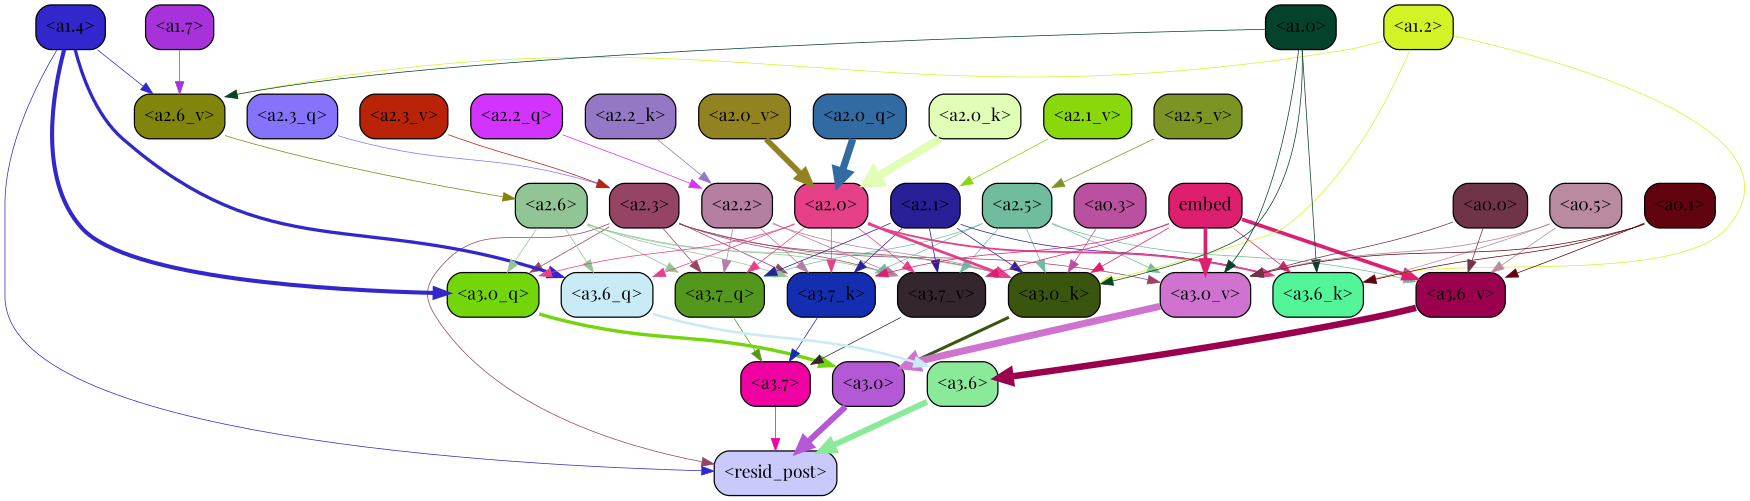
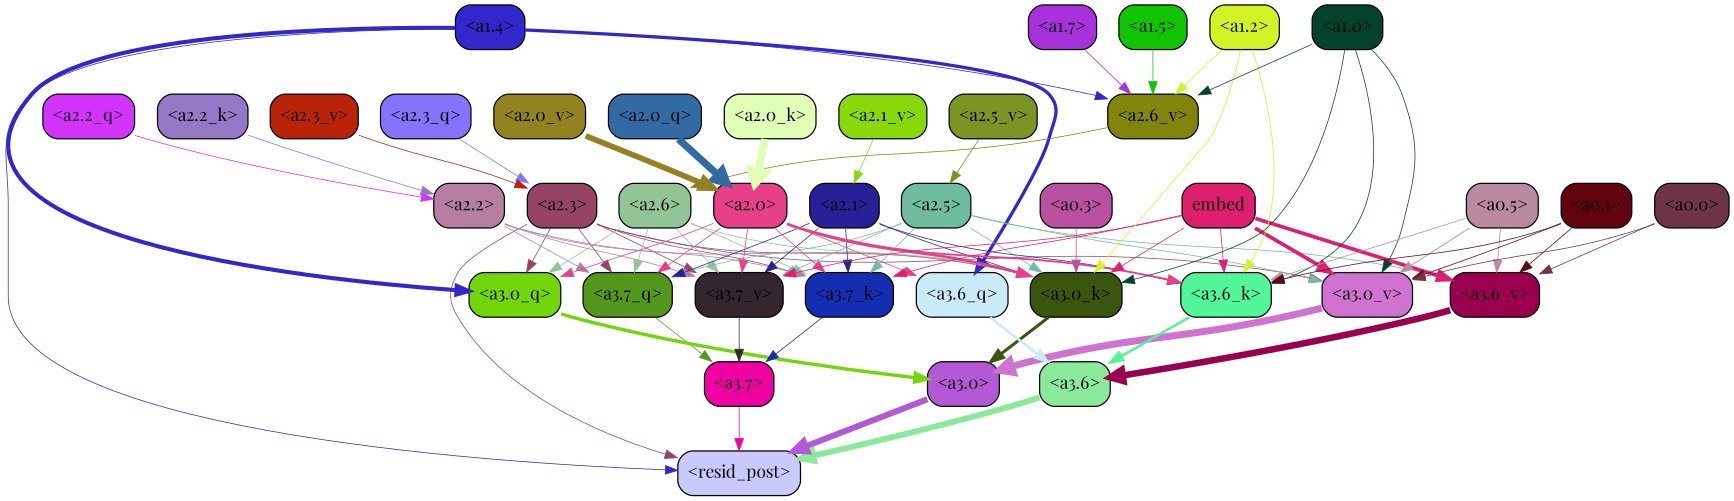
  strict digraph {
    fontname="Playfair Display"
    splines=true
    node [color=black fontname="Playfair Display" shape=box style="filled, rounded"]
    edge [color="#964465" fontname="Playfair Display" penwidth=0.6]
    "<a3.7>" [fillcolor="#f002a2"]
    "<resid_post>" [fillcolor="#cac9fc"]
    "<a3.6>" [fillcolor="#8bea9a"]
    "<a3.0>" [fillcolor="#b459d5"]
    "<a2.3>" [fillcolor="#964465"]
    "<a3.7_q>" [fillcolor="#54971d"]
    "<a3.0_q>" [fillcolor="#72d60a"]
    "<a3.7_k>" [fillcolor="#142eb1"]
    "<a3.0_k>" [fillcolor="#3a550d"]
    "<a3.7_v>" [fillcolor="#33262f"]
    "<a3.0_v>" [fillcolor="#cf72d0"]
    "<a1.4>" [fillcolor="#3227cc"]
    "<a3.6_q>" [fillcolor="#c8ebf5"]
    "<a2.6_v>" [fillcolor="#81850b"]
    "<a2.6>" [fillcolor="#92c596"]
    "<a3.6_k>" [fillcolor="#52f698"]
    "<a3.6_v>" [fillcolor="#9b004e"]
    "<a2.5>" [fillcolor="#6fbc9f"]
    "<a2.2>" [fillcolor="#b47fa1"]
    "<a2.1>" [fillcolor="#272097"]
    "<a2.0>" [fillcolor="#e54088"]
    embed [fillcolor="#de1e6f"]
    "<a1.2>" [fillcolor="#d4f326"]
    "<a1.0>" [fillcolor="#05422c"]
    "<a0.5>" [fillcolor="#b98aa0"]
    "<a0.1>" [fillcolor="#620410"]
    "<a0.3>" [fillcolor="#b950a0"]
    "<a0.0>" [fillcolor="#6f3448"]
    "<a2.3_q>" [fillcolor="#8673fb"]
    "<a2.2_q>" [fillcolor="#d233fd"]
    "<a2.0_q>" [fillcolor="#326aa4"]
    "<a2.2_k>" [fillcolor="#9478c5"]
    "<a2.0_k>" [fillcolor="#e0feb6"]
    "<a2.5_v>" [fillcolor="#7b9424"]
    "<a2.3_v>" [fillcolor="#b92307"]
    "<a2.1_v>" [fillcolor="#89d80b"]
    "<a2.0_v>" [fillcolor="#938220"]
    "<a1.7>" [fillcolor="#a731db"]
+   "<a1.5>" [fillcolor="#10c402"]
    "<a3.7>" -> "<resid_post>" [color="#f002a2"]
    "<a3.6>" -> "<resid_post>" [color="#8bea9a" penwidth=4.751612067222595]
    "<a3.0>" -> "<resid_post>" [color="#b459d5" penwidth=4.884142994880676]
    "<a2.3>" -> "<resid_post>"
    "<a2.3>" -> "<a3.7_q>"
    "<a2.3>" -> "<a3.0_q>"
    "<a2.3>" -> "<a3.7_k>"
    "<a2.3>" -> "<a3.0_k>"
    "<a2.3>" -> "<a3.7_v>"
    "<a2.3>" -> "<a3.0_v>"
    "<a3.7_q>" -> "<a3.7>" [color="#54971d"]
    "<a3.0_q>" -> "<a3.0>" [color="#72d60a" penwidth=2.7421876192092896]
    "<a3.7_k>" -> "<a3.7>" [color="#142eb1"]
    "<a3.0_k>" -> "<a3.0>" [color="#3a550d" penwidth=2.476402521133423]
    "<a3.7_v>" -> "<a3.7>" [color="#33262f"]
    "<a3.0_v>" -> "<a3.0>" [color="#cf72d0" penwidth=5.652270674705505]
    "<a1.4>" -> "<resid_post>" [color="#3227cc"]
    "<a1.4>" -> "<a3.0_q>" [color="#3227cc" penwidth=3.3040847778320312]
    "<a1.4>" -> "<a3.6_q>" [color="#3227cc" penwidth=2.6469622254371643]
    "<a1.4>" -> "<a2.6_v>" [color="#3227cc"]
    "<a3.6_q>" -> "<a3.6>" [color="#c8ebf5" penwidth=2.091020345687866]
    "<a2.6_v>" -> "<a2.6>" [color="#81850b"]
    "<a2.6>" -> "<a3.7_q>" [color="#92c596"]
    "<a2.6>" -> "<a3.0_q>" [color="#92c596"]
    "<a2.6>" -> "<a3.7_k>" [color="#92c596"]
    "<a2.6>" -> "<a3.0_k>" [color="#92c596"]
    "<a2.6>" -> "<a3.7_v>" [color="#92c596"]
-   "<a2.6>" -> "<a3.6_q>" [color="#92c596"]
+   "<a3.6_k>" -> "<a3.6>" [color="#52f698" penwidth=2.048597991466522]
    "<a3.6_v>" -> "<a3.6>" [color="#9b004e" penwidth=5.2550448179244995]
    "<a2.5>" -> "<a3.7_q>" [color="#6fbc9f"]
    "<a2.5>" -> "<a3.7_k>" [color="#6fbc9f"]
    "<a2.5>" -> "<a3.0_k>" [color="#6fbc9f"]
    "<a2.5>" -> "<a3.7_v>" [color="#6fbc9f"]
    "<a2.5>" -> "<a3.0_v>" [color="#6fbc9f"]
    "<a2.5>" -> "<a3.6_v>" [color="#6fbc9f"]
    "<a2.2>" -> "<a3.7_q>" [color="#b47fa1"]
    "<a2.2>" -> "<a3.7_k>" [color="#b47fa1"]
    "<a2.2>" -> "<a3.0_k>" [color="#b47fa1"]
    "<a2.2>" -> "<a3.7_v>" [color="#b47fa1"]
    "<a2.1>" -> "<a3.7_q>" [color="#272097"]
    "<a2.1>" -> "<a3.7_k>" [color="#272097"]
    "<a2.1>" -> "<a3.0_k>" [color="#272097"]
    "<a2.1>" -> "<a3.7_v>" [color="#272097"]
    "<a2.1>" -> "<a3.6_k>" [color="#272097"]
    "<a2.0>" -> "<a3.7_q>" [color="#e54088"]
    "<a2.0>" -> "<a3.0_q>" [color="#e54088"]
    "<a2.0>" -> "<a3.7_k>" [color="#e54088"]
    "<a2.0>" -> "<a3.0_k>" [color="#e54088" penwidth=2.2137351036071777]
    "<a2.0>" -> "<a3.7_v>" [color="#e54088"]
    "<a2.0>" -> "<a3.6_q>" [color="#e54088"]
    "<a2.0>" -> "<a3.6_k>" [color="#e54088" penwidth=1.4757367372512817]
    embed -> "<a3.7_k>" [color="#de1e6f"]
    embed -> "<a3.0_k>" [color="#de1e6f"]
    embed -> "<a3.7_v>" [color="#de1e6f"]
    embed -> "<a3.0_v>" [color="#de1e6f" penwidth=2.972973108291626]
    embed -> "<a3.6_k>" [color="#de1e6f"]
    embed -> "<a3.6_v>" [color="#de1e6f" penwidth=2.9582033157348633]
    "<a1.2>" -> "<a3.0_k>" [color="#d4f326"]
    "<a1.2>" -> "<a2.6_v>" [color="#d4f326"]
    "<a1.2>" -> "<a3.6_k>" [color="#d4f326"]
    "<a1.0>" -> "<a3.0_k>" [color="#05422c"]
    "<a1.0>" -> "<a3.0_v>" [color="#05422c"]
    "<a1.0>" -> "<a2.6_v>" [color="#05422c"]
    "<a1.0>" -> "<a3.6_k>" [color="#05422c"]
    "<a0.5>" -> "<a3.0_v>" [color="#b98aa0" penwidth=0.6790935099124908]
    "<a0.5>" -> "<a3.6_k>" [color="#b98aa0"]
    "<a0.5>" -> "<a3.6_v>" [color="#b98aa0"]
    "<a0.1>" -> "<a3.0_v>" [color="#620410"]
    "<a0.1>" -> "<a3.6_k>" [color="#620410"]
    "<a0.1>" -> "<a3.6_v>" [color="#620410"]
    "<a0.3>" -> "<a3.0_k>" [color="#b950a0"]
    "<a0.0>" -> "<a3.0_v>" [color="#6f3448"]
    "<a0.0>" -> "<a3.6_v>" [color="#6f3448"]
    "<a2.3_q>" -> "<a2.3>" [color="#8673fb"]
    "<a2.2_q>" -> "<a2.2>" [color="#d233fd"]
    "<a2.0_q>" -> "<a2.0>" [color="#326aa4" penwidth=5.819834470748901]
    "<a2.2_k>" -> "<a2.2>" [color="#9478c5"]
    "<a2.0_k>" -> "<a2.0>" [color="#e0feb6" penwidth=6.470837593078613]
    "<a2.5_v>" -> "<a2.5>" [color="#7b9424"]
    "<a2.3_v>" -> "<a2.3>" [color="#b92307"]
    "<a2.1_v>" -> "<a2.1>" [color="#89d80b"]
    "<a2.0_v>" -> "<a2.0>" [color="#938220" penwidth=4.5950857400894165]
    "<a1.7>" -> "<a2.6_v>" [color="#a731db"]
+   "<a1.5>" -> "<a2.6_v>" [color="#10c402"]
  }
